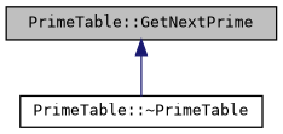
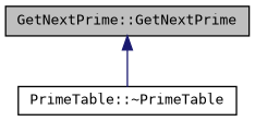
  digraph {
    rankdir=TB
    fontname="DejaVu Sans Mono"
    node [color=black fontname="DejaVu Sans Mono" fontsize=10 shape=record style=filled]
-   n1 [fillcolor=grey75 fontcolor=black height=0.2 label="PrimeTable::GetNextPrime" width=0.4]
+   n1 [fillcolor=grey75 fontcolor=black height=0.2 label="GetNextPrime::GetNextPrime" width=0.4]
    n2 [fillcolor=white height=0.2 label="PrimeTable::~PrimeTable" width=0.4]
    n1 -> n2 [color=midnightblue dir=back fontname="DejaVu Sans Mono" fontsize=10 labelfontname=Helvetica labelfontsize=10 style=solid]
  }
